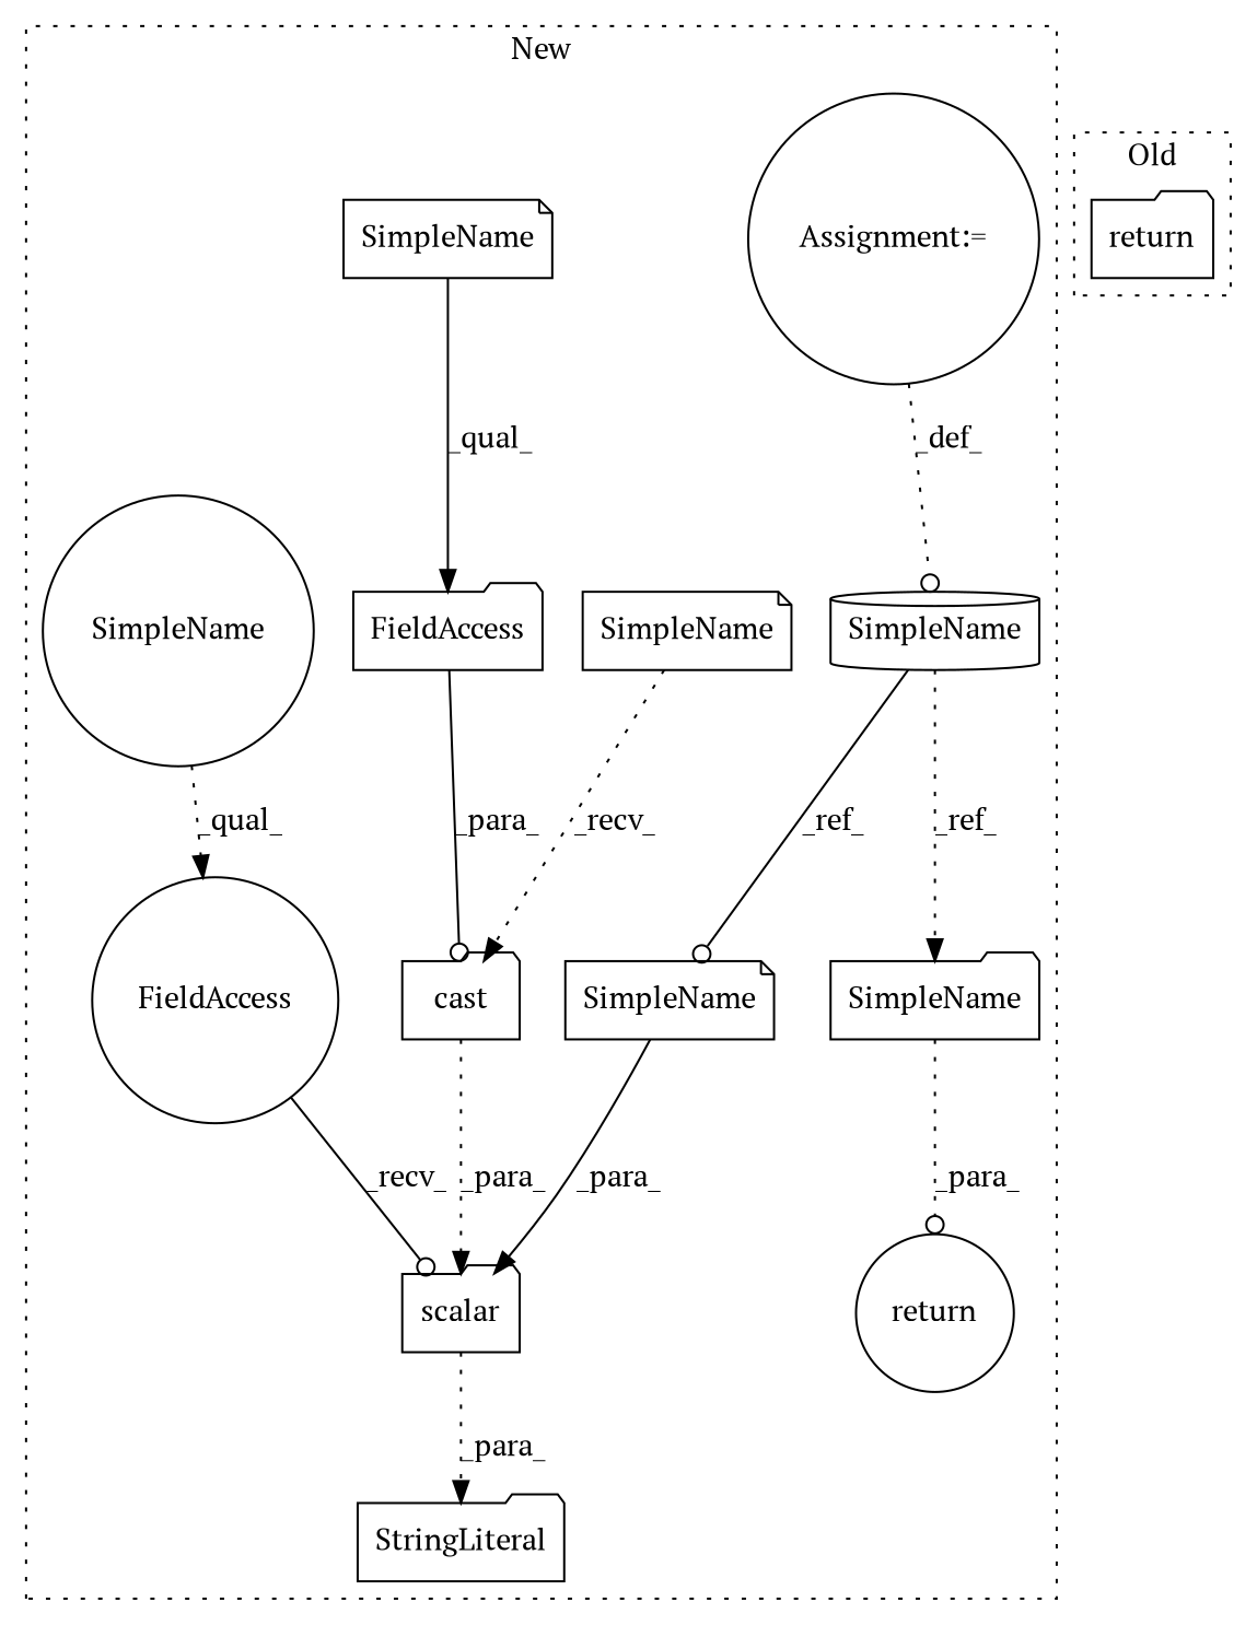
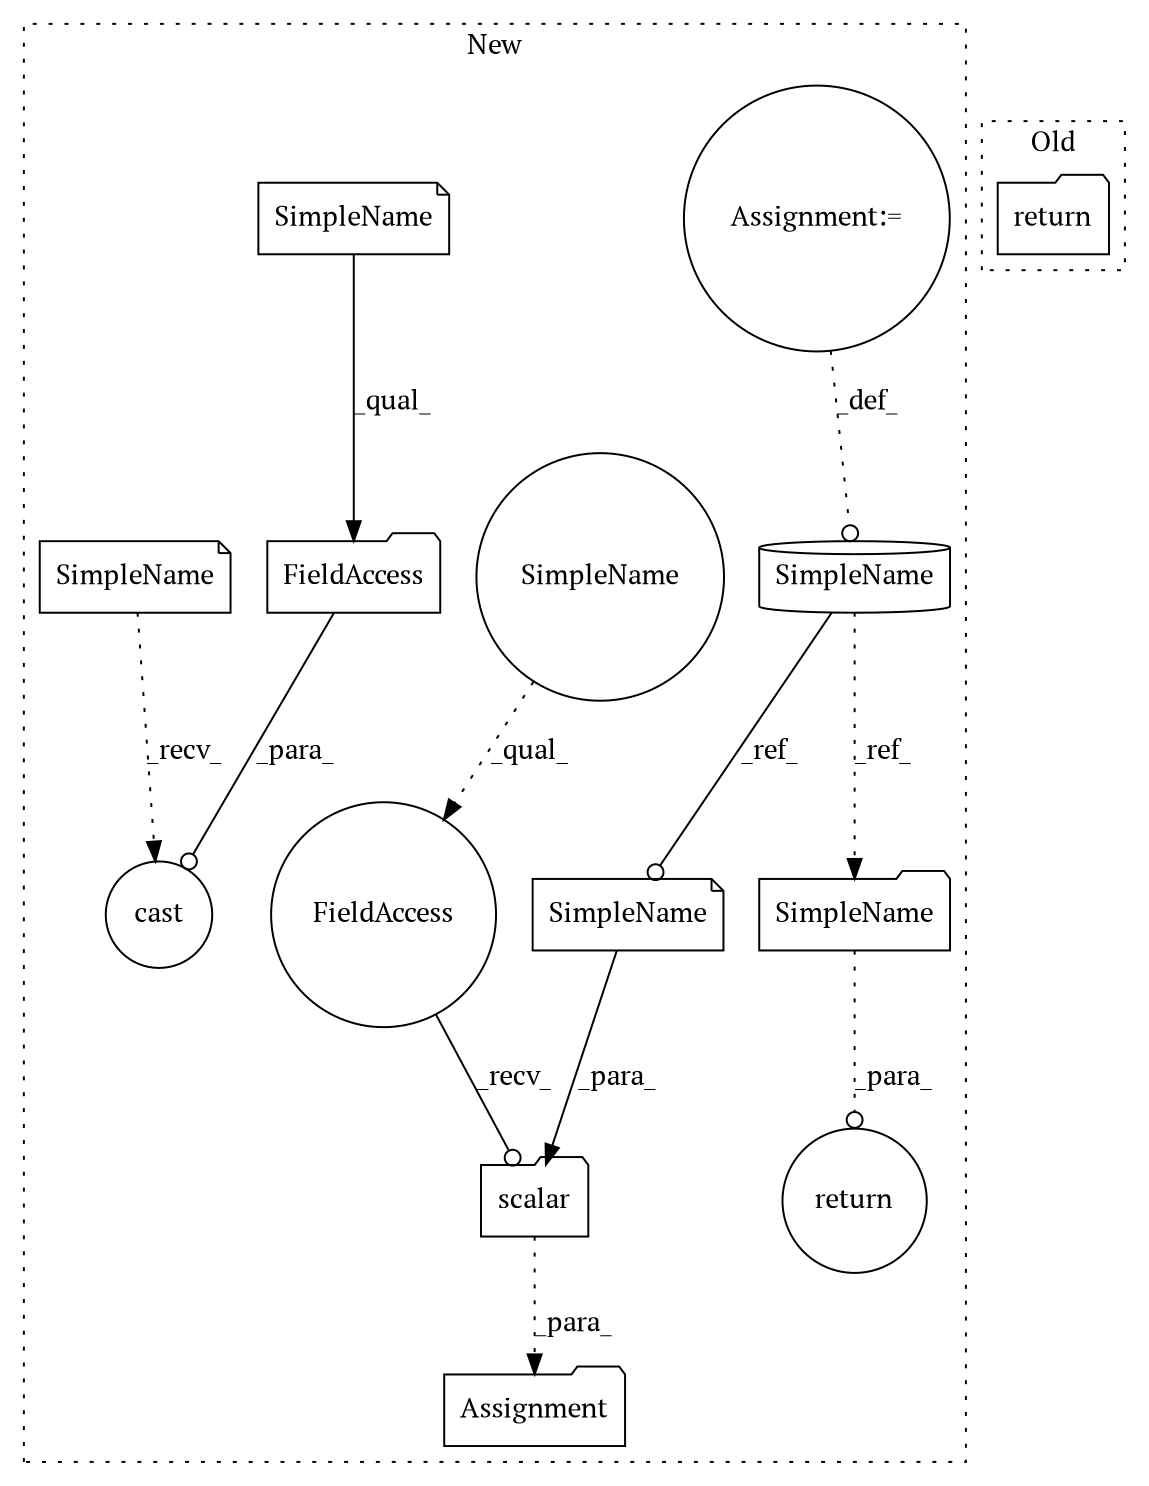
  digraph {
    fontname="PT Serif"
    node [a=42 fontname="PT Serif" l=6 s=8785 shape=folder]
    edge [arrowhead=normal fontname="PT Serif" style=dotted]
    n1 [a=32 l="7,1" label=scalar s="8804,8873"]
    n2 [a=22 l=18 label=FieldAccess shape=circle]
-   n3 [a=45 l=9 label=StringLiteral s=8811]
+   n3 [a=45 l=9 label=Assignment s=8811]
    n4 [a=7 l=1 label="Assignment:=" s=8660 shape=circle]
    n5 [a=41 l=7 label=return s=8880 shape=circle]
    n6 [label=SimpleName s=8654 shape=cylinder]
    n7 [a=22 l=16 label=FieldAccess s=8856]
-   n8 [a=32 l="5,1" label=cast s="8839,8872"]
+   n8 [a=32 l="5,1" label=cast s="8839,8872" shape=circle]
    n9 [l=10 label=SimpleName s=8856 shape=note]
    n10 [l=10 label=SimpleName shape=circle]
    n11 [l=10 label=SimpleName s=8828 shape=note]
    n12 [label=SimpleName s=8887]
    n13 [label=SimpleName s=8821 shape=note]
    n14 [a=41 l=7 label=return s=8278]
    subgraph cluster_1 {
      label=New
      style=dotted
      n1
      n2
      n3
      n4
      n5
      n6
      n7
      n8
      n9
      n10
      n11
      n12
      n13
    }
    subgraph cluster_2 {
      label=Old
      style=dotted
      n14
    }
    n1 -> n3 [label=_para_]
    n2 -> n1 [arrowhead=odot label=_recv_ style=solid]
    n4 -> n6 [arrowhead=odot label=_def_]
    n6 -> n12 [label=_ref_]
    n6 -> n13 [arrowhead=odot label=_ref_ style=solid]
    n7 -> n8 [arrowhead=odot label=_para_ style=solid]
-   n8 -> n1 [label=_para_]
    n9 -> n7 [label=_qual_ style=solid]
    n10 -> n2 [label=_qual_]
    n11 -> n8 [label=_recv_]
    n12 -> n5 [arrowhead=odot label=_para_]
    n13 -> n1 [label=_para_ style=solid]
  }
